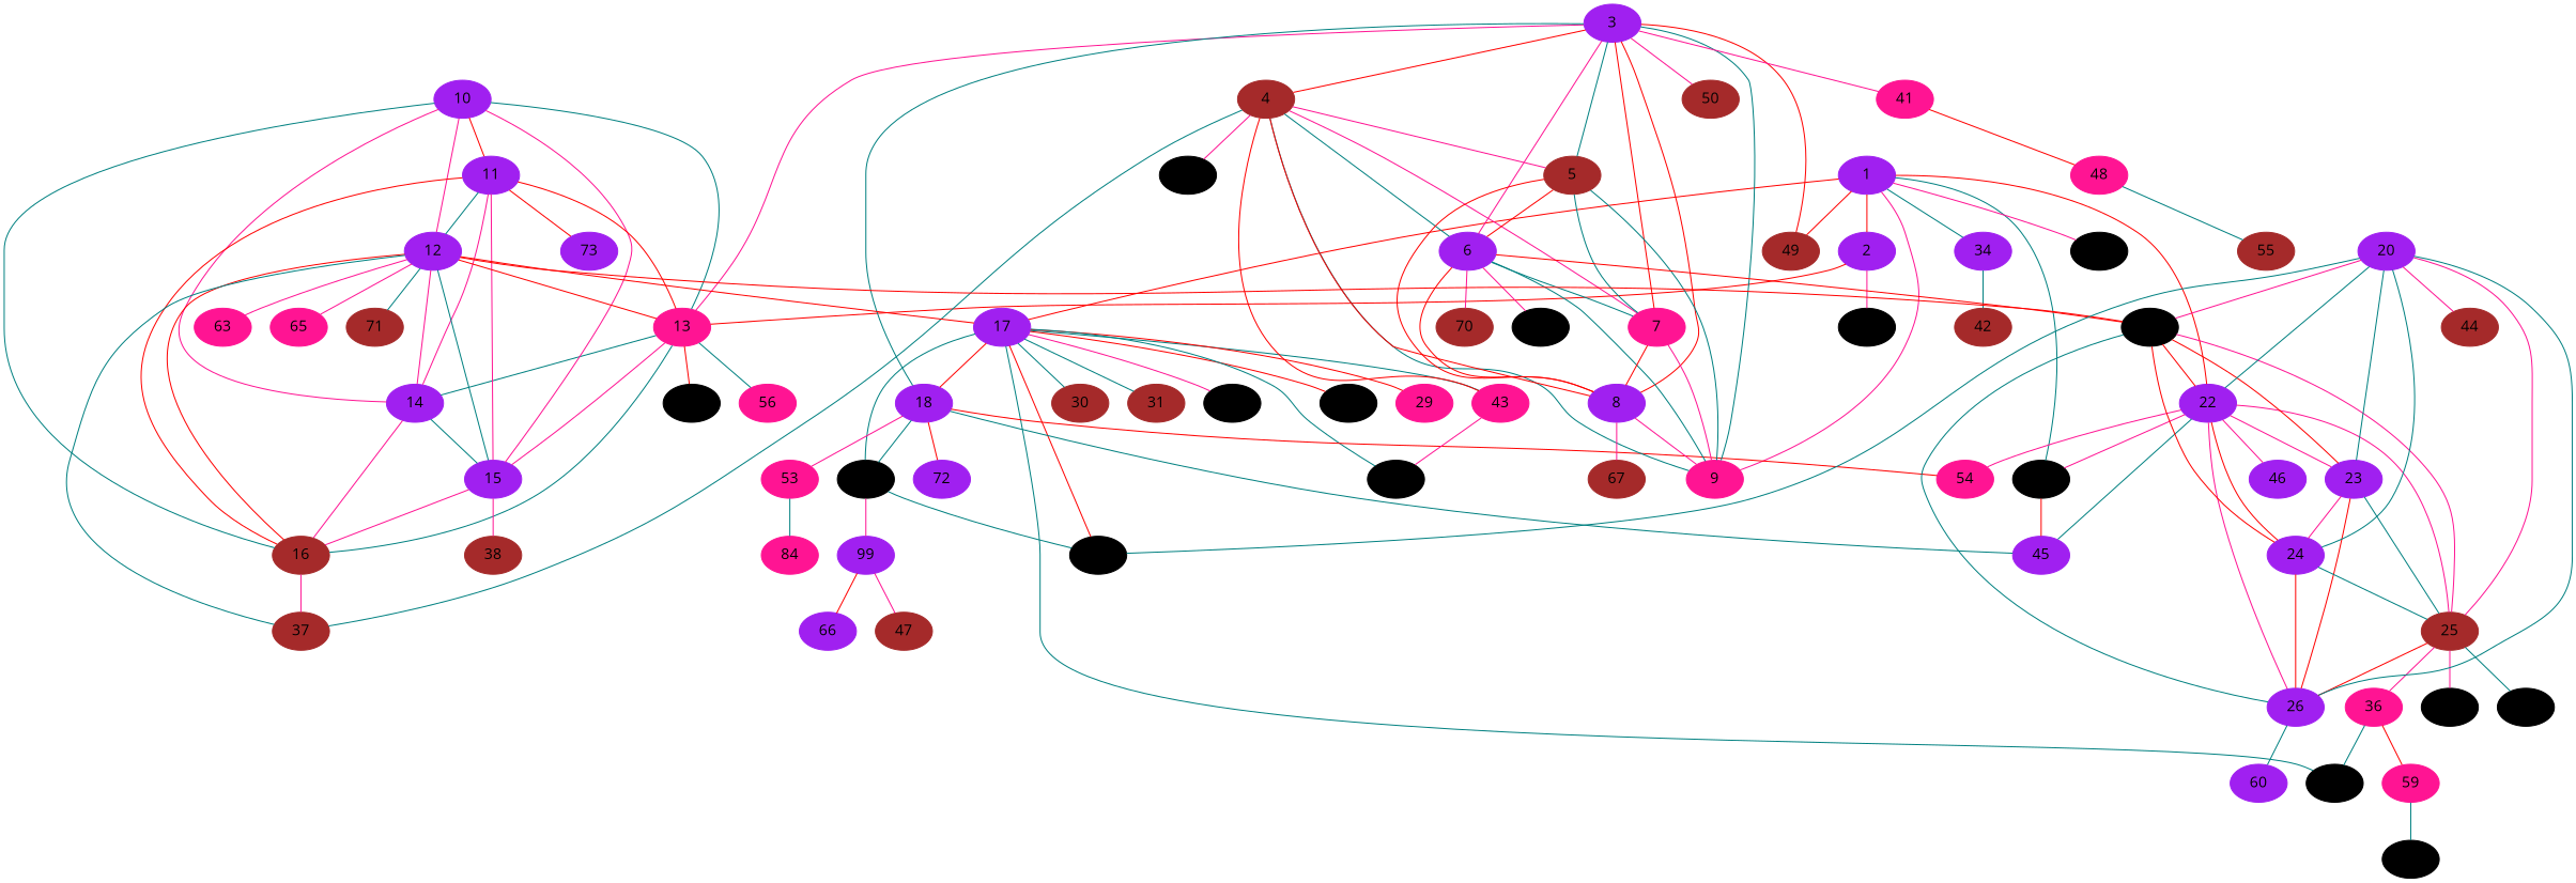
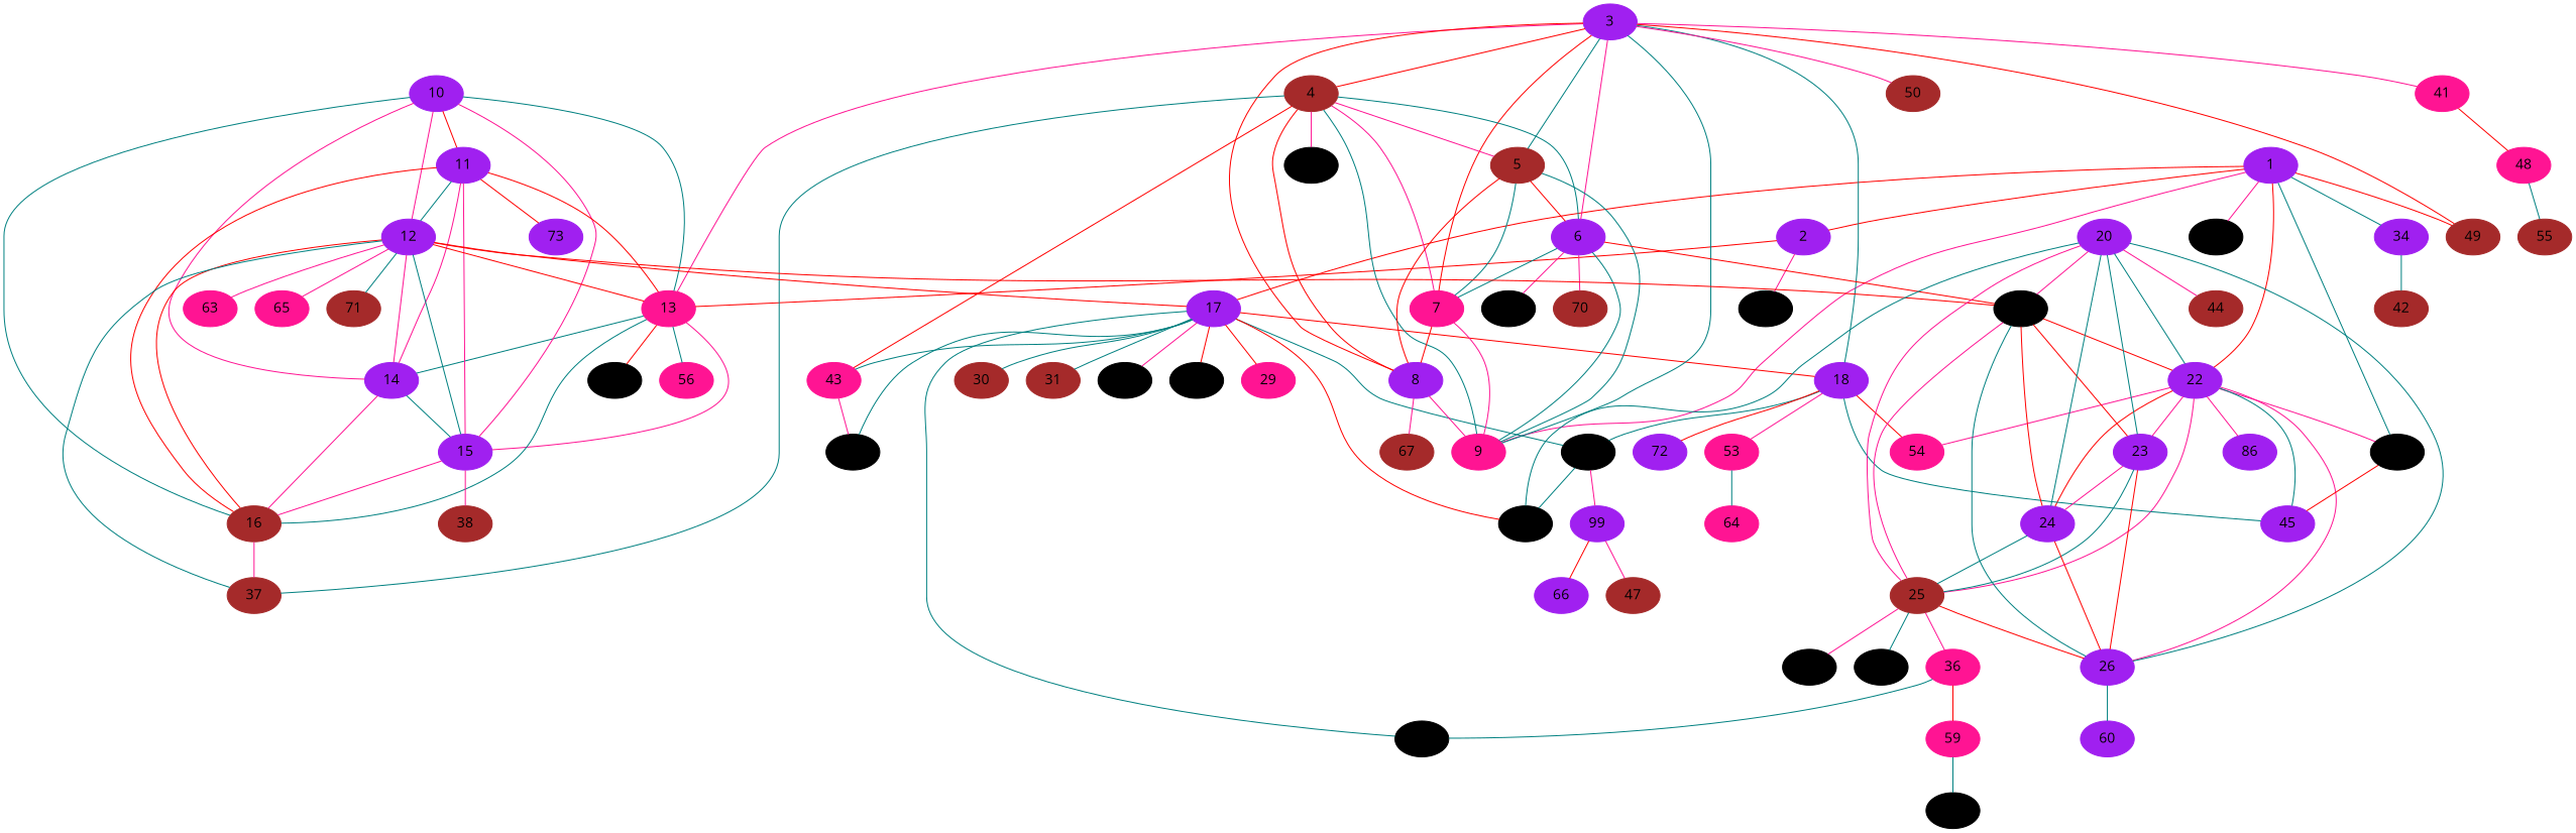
  graph {
    fontname="Open Sans"
    node [color=purple fontname="Open Sans" style=filled]
    edge [color=teal fontname="Open Sans" weight=1.0]
    1
    2
    9 [color=deeppink]
    17
    22
    27 [color=black]
    34
    49 [color=brown]
    62 [color=black]
    13 [color=deeppink]
    32 [color=black]
    18
    43 [color=deeppink]
    19 [color=black]
    29 [color=deeppink]
    30 [color=brown]
    31 [color=brown]
    33 [color=black]
    57 [color=black]
    58 [color=black]
    61 [color=black]
    68 [color=black]
    26
    45
    54 [color=deeppink]
    23
    24
    25 [color=brown]
-   46
+   46 [label=86]
    42 [color=brown]
    14
    15
    16 [color=brown]
    51 [color=black]
    56 [color=deeppink]
    3
    4 [color=brown]
    5 [color=brown]
    6
    7 [color=deeppink]
    8
    41 [color=deeppink]
    50 [color=brown]
    37 [color=brown]
    40 [color=black]
    21 [color=black]
    28 [color=black]
    70 [color=brown]
    67 [color=brown]
    53 [color=deeppink]
    72
    48 [color=deeppink]
    10
    11
    12
    73
    63 [color=deeppink]
    65 [color=deeppink]
    71 [color=brown]
    38 [color=brown]
    n61 [label=99]
    60
-   64 [color=deeppink label=84]
+   64 [color=deeppink]
    47 [color=brown]
    66
    20
    44 [color=brown]
    35 [color=black]
    36 [color=deeppink]
    52 [color=black]
    59 [color=deeppink]
    69 [color=black]
    55 [color=brown]
    1 -- 2 [color=red weight=6.0]
    1 -- 9 [color=deeppink]
    1 -- 17 [color=red weight=2.0]
    1 -- 22 [color=red]
    1 -- 27 [weight=6.0]
    1 -- 34
    1 -- 49 [color=red weight=3.0]
    1 -- 62 [color=deeppink]
    2 -- 13 [color=red]
    2 -- 32 [color=deeppink]
    17 -- 18 [color=red weight=5.0]
    17 -- 43
    17 -- 19 [weight=5.0]
    17 -- 29 [color=red weight=3.0]
    17 -- 30
    17 -- 31
    17 -- 33 [color=red]
    17 -- 57 [color=deeppink]
    17 -- 58
    17 -- 61 [color=red]
    17 -- 68
    22 -- 27 [color=deeppink]
    22 -- 26 [color=deeppink]
    22 -- 45
    22 -- 54 [color=deeppink]
    22 -- 23 [color=deeppink]
    22 -- 24 [color=red]
    22 -- 25 [color=deeppink]
    22 -- 46 [color=deeppink]
    27 -- 45 [color=red weight=2.0]
    34 -- 42
    13 -- 14
    13 -- 15 [color=deeppink]
    13 -- 16
    13 -- 51 [color=red]
    13 -- 56
    18 -- 19
    18 -- 45
    18 -- 54 [color=red]
    18 -- 53 [color=deeppink]
    18 -- 72 [color=red]
    43 -- 68 [color=deeppink]
    19 -- 33
    19 -- n61 [color=deeppink]
    26 -- 60
    23 -- 26 [color=red]
    23 -- 24 [color=deeppink]
    23 -- 25
    24 -- 26 [color=red]
    24 -- 25
    25 -- 26 [color=red]
    25 -- 35 [color=deeppink]
    25 -- 36 [color=deeppink]
    25 -- 52
    14 -- 15
    14 -- 16 [color=deeppink]
    15 -- 16 [color=deeppink]
    15 -- 38 [color=deeppink weight=2.0]
    16 -- 37 [color=deeppink]
    3 -- 9
    3 -- 49 [color=red]
    3 -- 13 [color=deeppink]
    3 -- 18
    3 -- 4 [color=red]
    3 -- 5
    3 -- 6 [color=deeppink]
    3 -- 7 [color=red]
    3 -- 8 [color=red]
    3 -- 41 [color=deeppink]
    3 -- 50 [color=deeppink]
    4 -- 9
    4 -- 43 [color=red]
    4 -- 5 [color=deeppink]
    4 -- 6
    4 -- 7 [color=deeppink]
    4 -- 8 [color=red]
    4 -- 37
    4 -- 40 [color=deeppink weight=4.0]
    5 -- 9
    5 -- 6 [color=red]
    5 -- 7
    5 -- 8 [color=red]
    6 -- 9
    6 -- 7
-   6 -- 8 [color=red]
    6 -- 21 [color=red]
    6 -- 28 [color=deeppink]
    6 -- 70 [color=deeppink]
    7 -- 9 [color=deeppink weight=2.0]
    7 -- 8 [color=red]
    8 -- 9 [color=deeppink]
    8 -- 67 [color=deeppink weight=3.0]
    41 -- 48 [color=red]
    21 -- 22 [color=red]
    21 -- 26
    21 -- 23 [color=red weight=3.0]
    21 -- 24 [color=red]
    21 -- 25 [color=deeppink]
    53 -- 64
    48 -- 55
    10 -- 13
    10 -- 14 [color=deeppink]
    10 -- 15 [color=deeppink]
    10 -- 16
    10 -- 11 [color=red]
    10 -- 12 [color=deeppink]
    11 -- 13 [color=red]
    11 -- 14 [color=deeppink]
    11 -- 15 [color=deeppink]
    11 -- 16 [color=red]
    11 -- 12
    11 -- 73 [color=red]
    12 -- 17 [color=red]
    12 -- 13 [color=red]
    12 -- 14 [color=deeppink]
    12 -- 15
    12 -- 16 [color=red]
    12 -- 37
    12 -- 21 [color=red]
    12 -- 63 [color=deeppink]
    12 -- 65 [color=deeppink]
    12 -- 71
    n61 -- 47 [color=deeppink]
    n61 -- 66 [color=red]
    20 -- 22
    20 -- 33
    20 -- 26
    20 -- 23
    20 -- 24
    20 -- 25 [color=deeppink]
    20 -- 21 [color=deeppink]
    20 -- 44 [color=deeppink]
    36 -- 58
    36 -- 59 [color=red]
    59 -- 69
  }
